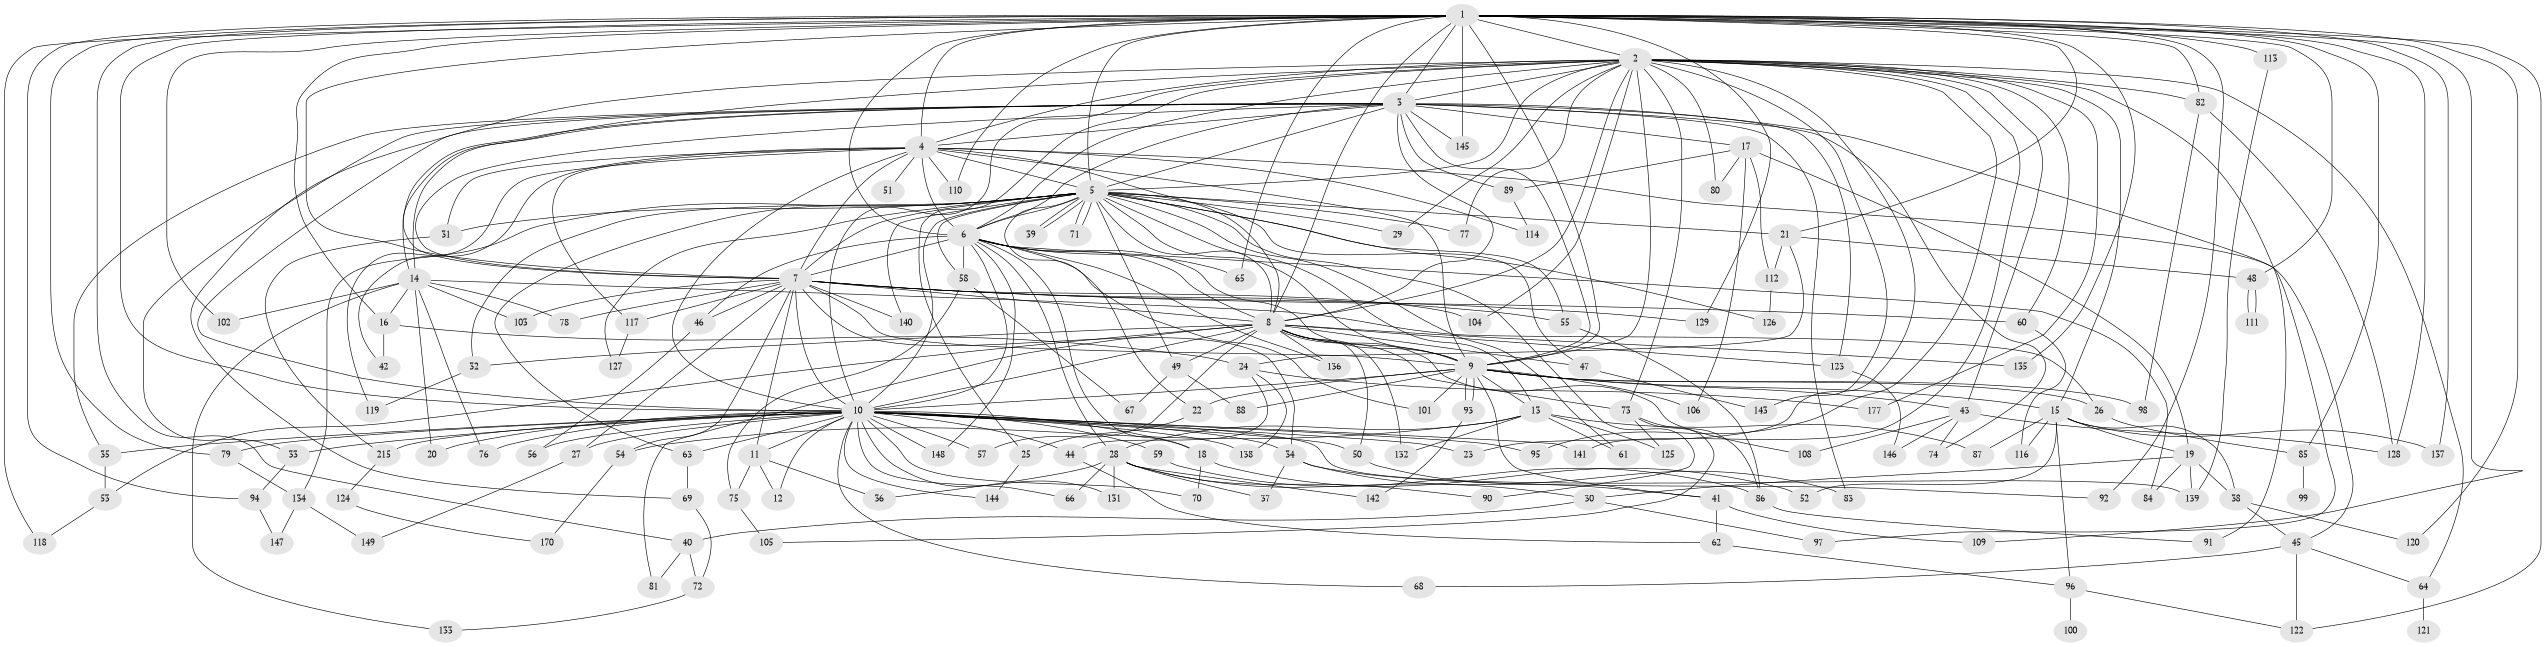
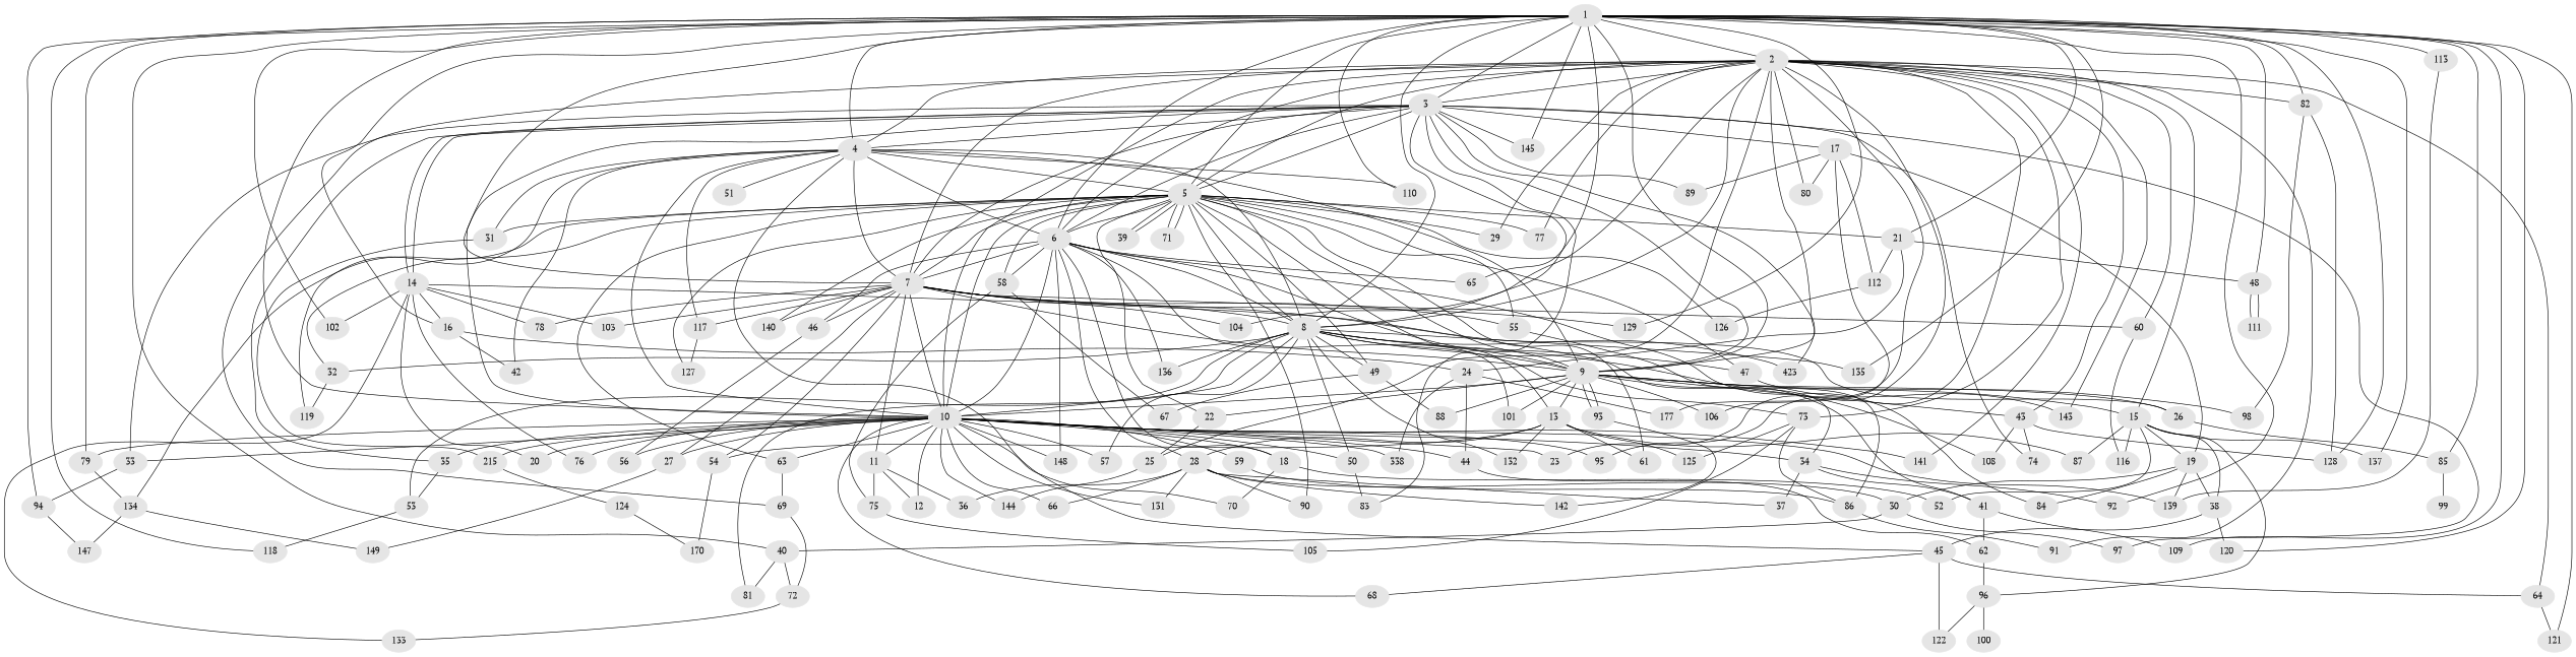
  graph {
    fontname="PT Serif"
    node [color=gray90 fontname="PT Serif" style=filled]
    edge [fontname="PT Serif"]
    1
    2
    3
    4
    5
    6
    7
    8
    9
    10
    16
    21
    40
    48
    65
    79
    82
    85
    92
    94
    102
    109
    110
    113
    118
    120
    121
    129
    135
    137
    145
    128
    15
    23
    25
    29
    43
    60
    64
    69
    73
    77
    80
    91
    95
    104
    n47 [label=177]
    141
    143
    14
    17
    33
    35
    74
    83
    89
    97
-   123
+   123 [label=423]
    51
    31
    42
    45
-   114
    117
    119
    13
    22
    32
    39
    47
    49
    55
    58
    61
    63
    71
    90
    126
    127
    134
    140
    18
    28
    46
    84
    101
    136
    148
    11
    27
    34
    54
    78
    103
    50
    53
    57
    81
    108
    132
    26
    41
    88
    93
    98
    106
    12
    20
    44
    56
    59
    66
    68
    70
    76
    n116 [label=215]
    131
-   138
+   138 [label=338]
    139
    144
    24
    112
    72
    111
    99
    147
    87
    19
    38
    52
    96
    116
-   146
    125
    86
    105
    133
    122
    67
    75
    149
    36
    30
    37
    142
    n146 [label=170]
    62
    124
    100
    1 -- 2
    1 -- 3
    1 -- 4
    1 -- 5
    1 -- 6
    1 -- 7
    1 -- 8
    1 -- 9
    1 -- 10
    1 -- 16
    1 -- 21
    1 -- 40
    1 -- 48
    1 -- 65
    1 -- 79
    1 -- 82
    1 -- 85
    1 -- 92
    1 -- 94
    1 -- 102
    1 -- 109
    1 -- 110
    1 -- 113
    1 -- 118
    1 -- 120
-   1 -- 122
+   1 -- 121
    1 -- 129
    1 -- 135
    1 -- 137
    1 -- 145
    1 -- 128
    2 -- 3
    2 -- 4
    2 -- 5
    2 -- 6
    2 -- 7
    2 -- 8
    2 -- 9
    2 -- 10
    2 -- 82
    2 -- 15
    2 -- 23
    2 -- 25
    2 -- 29
    2 -- 43
    2 -- 60
    2 -- 64
    2 -- 69
    2 -- 73
    2 -- 77
    2 -- 80
    2 -- 91
    2 -- 95
    2 -- 104
    2 -- n47
    2 -- 141
    2 -- 143
    3 -- 4
    3 -- 5
    3 -- 6
    3 -- 7
    3 -- 8
    3 -- 9
    3 -- 10
    3 -- 145
    3 -- 14
    3 -- 14
    3 -- 17
    3 -- 33
    3 -- 35
    3 -- 74
    3 -- 83
    3 -- 89
    3 -- 97
    3 -- 123
    4 -- 5
    4 -- 6
    4 -- 7
    4 -- 8
    4 -- 9
    4 -- 10
    4 -- 110
    4 -- 51
    4 -- 31
    4 -- 42
    4 -- 45
-   4 -- 114
    4 -- 117
    4 -- 119
    5 -- 6
    5 -- 7
    5 -- 8
    5 -- 9
    5 -- 10
    5 -- 21
    5 -- 29
    5 -- 77
    5 -- 31
    5 -- 13
    5 -- 22
    5 -- 32
    5 -- 39
    5 -- 39
    5 -- 47
    5 -- 49
    5 -- 55
    5 -- 58
    5 -- 61
    5 -- 63
    5 -- 71
    5 -- 71
    5 -- 90
    5 -- 126
    5 -- 127
    5 -- 134
    5 -- 140
    6 -- 7
    6 -- 8
    6 -- 9
    6 -- 10
    6 -- 65
    6 -- 58
    6 -- 18
    6 -- 28
    6 -- 46
    6 -- 84
    6 -- 101
    6 -- 136
    6 -- 148
    7 -- 8
    7 -- 9
    7 -- 10
    7 -- 129
    7 -- 60
    7 -- 104
    7 -- 117
    7 -- 55
    7 -- 140
    7 -- 46
    7 -- 11
    7 -- 27
    7 -- 34
    7 -- 54
    7 -- 78
    7 -- 103
    8 -- 9
    8 -- 10
    8 -- 135
    8 -- 73
    8 -- 123
    8 -- 32
    8 -- 47
    8 -- 49
    8 -- 136
    8 -- 50
    8 -- 53
    8 -- 57
    8 -- 81
    8 -- 108
    8 -- 132
    9 -- 10
    9 -- 15
    9 -- 43
    9 -- 13
    9 -- 22
    9 -- 101
    9 -- 26
    9 -- 41
    9 -- 88
    9 -- 93
    9 -- 93
    9 -- 98
    9 -- 106
    10 -- 79
    10 -- 23
    10 -- 95
    10 -- 141
    10 -- 33
    10 -- 35
    10 -- 63
    10 -- 18
    10 -- 148
    10 -- 11
    10 -- 27
    10 -- 34
    10 -- 50
    10 -- 57
    10 -- 12
    10 -- 20
    10 -- 44
    10 -- 56
    10 -- 59
    10 -- 66
    10 -- 68
    10 -- 70
    10 -- 76
    10 -- n116
    10 -- 131
    10 -- 138
    10 -- 139
    10 -- 144
    16 -- 42
    16 -- 24
    21 -- 48
    21 -- 24
    21 -- 112
    40 -- 81
    40 -- 72
    48 -- 111
    48 -- 111
    79 -- 134
    82 -- 128
    82 -- 98
    85 -- 99
    94 -- 147
    113 -- 139
    15 -- 137
    15 -- 87
    15 -- 19
    15 -- 38
    15 -- 52
    15 -- 96
    15 -- 116
    25 -- 144
    43 -- 128
    43 -- 74
    43 -- 108
-   43 -- 146
    60 -- 116
    64 -- 121
    69 -- 72
    73 -- 125
    73 -- 86
    73 -- 105
    14 -- 16
    14 -- 102
    14 -- 78
    14 -- 103
    14 -- 26
    14 -- 20
    14 -- 76
    14 -- 133
    17 -- 80
    17 -- 89
    17 -- 106
    17 -- 112
    17 -- 19
    33 -- 94
    35 -- 53
-   89 -- 114
-   123 -- 146
    31 -- n116
    45 -- 64
    45 -- 68
    45 -- 122
    117 -- 127
    13 -- 61
    13 -- 28
    13 -- 54
    13 -- 132
    13 -- 87
    13 -- 125
    22 -- 25
    32 -- 119
    47 -- 143
    49 -- 88
    49 -- 67
    55 -- 86
    58 -- 67
    58 -- 75
    63 -- 69
    134 -- 147
    134 -- 149
    18 -- 70
    18 -- 52
    28 -- 90
    28 -- 66
    28 -- 131
    28 -- 36
    28 -- 30
    28 -- 37
    28 -- 142
    46 -- 56
    11 -- 12
    11 -- 75
    11 -- 36
    27 -- 149
    34 -- 92
    34 -- 41
    34 -- 37
    54 -- n146
    50 -- 83
    53 -- 118
    26 -- 85
    41 -- 109
    41 -- 62
    93 -- 142
    44 -- 62
    59 -- 86
    n116 -- 124
    24 -- n47
    24 -- 44
    24 -- 138
    112 -- 126
    72 -- 133
    19 -- 84
    19 -- 139
    19 -- 38
    19 -- 30
    38 -- 120
    38 -- 45
    96 -- 122
    96 -- 100
    86 -- 91
    75 -- 105
    30 -- 40
    30 -- 97
    62 -- 96
    124 -- n146
  }
